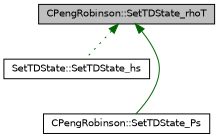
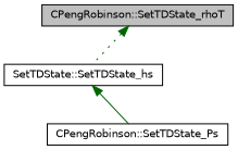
  digraph {
    rankdir=TB
    node [color=black fillcolor=white fontname=Helvetica fontsize=10 shape=record style=filled]
    edge [color=darkgreen dir=back fontname=Helvetica fontsize=10 labelfontname=Helvetica labelfontsize=10]
    n1 [fillcolor=grey75 fontcolor=black height=0.2 label="CPengRobinson::SetTDState_rhoT" width=0.4]
    n2 [height=0.2 label="SetTDState::SetTDState_hs" width=0.4]
    n3 [height=0.2 label="CPengRobinson::SetTDState_Ps" width=0.4]
    n1 -> n2 [style=dotted]
-   n1 -> n3 [style=solid]
+   n2 -> n3 [style=solid]
  }
